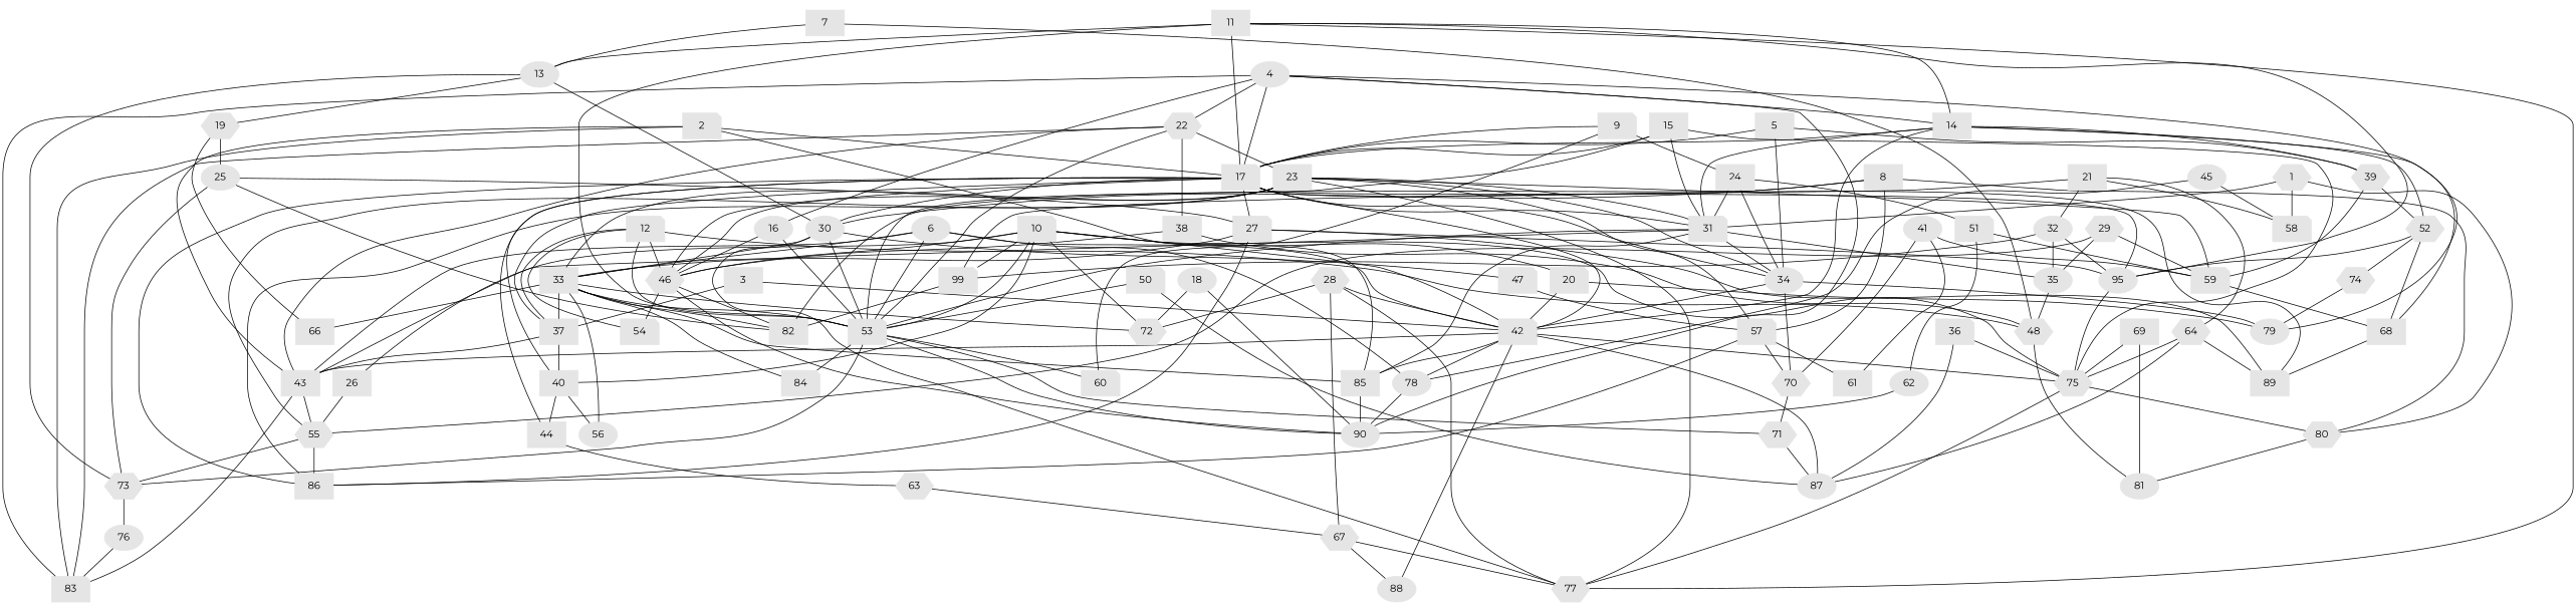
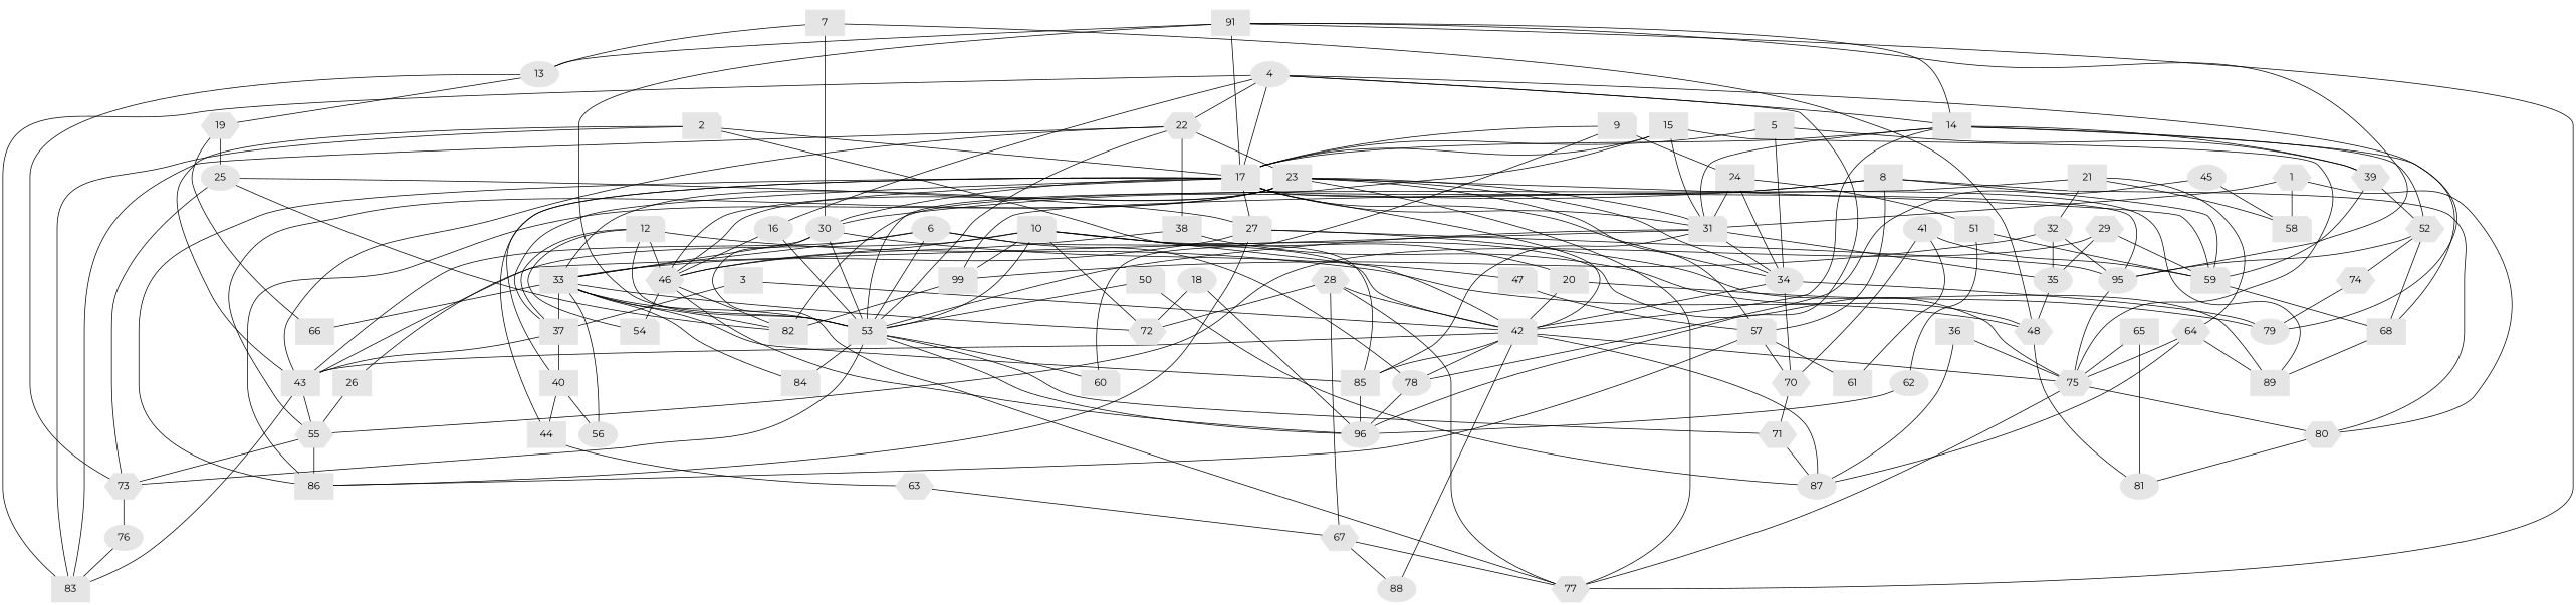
  graph {
    fontname=Montserrat
    node [color=gray90 fontname=Montserrat shape=box style=filled]
    edge [fontname=Montserrat weight=1.0]
    1 [shape=hexagon]
    31 [shape=note]
    58 [shape=note]
    80 [shape=hexagon]
    43
    85
    34 [shape=ellipse]
    53 [shape=note]
    35 [shape=ellipse]
    81 [shape=ellipse]
    2 [shape=note]
    17 [shape=note]
    83 [shape=note]
    37
    42 [shape=note]
    30 [shape=ellipse]
    40
    46 [shape=hexagon]
    n19 [label=95 shape=ellipse]
    27 [shape=note]
    44
    86
    89 [shape=note]
    55 [shape=hexagon]
-   90 [shape=ellipse]
+   90 [shape=ellipse label=96]
    3
    78 [shape=ellipse]
    75 [shape=hexagon]
    87 [shape=ellipse]
    88 [shape=ellipse]
    4 [shape=ellipse]
    14
    16 [shape=ellipse]
    22 [shape=hexagon]
    79 [shape=ellipse]
    39 [shape=hexagon]
    52 [shape=hexagon]
    68
    23
    38
    5
    70 [shape=hexagon]
    59 [shape=note]
    6 [shape=ellipse]
    33
    82
    72 [shape=hexagon]
    66
    56 [shape=ellipse]
    84 [shape=note]
    60 [shape=note]
    73 [shape=hexagon]
    71 [shape=hexagon]
    13 [shape=ellipse]
    7
    48 [shape=hexagon]
    19 [shape=hexagon]
    8
    57 [shape=note]
    77 [shape=hexagon]
    47 [shape=note]
    61
    9 [shape=note]
    24
    51 [shape=note]
    10 [shape=note]
    20 [shape=note]
    26
    n69 [label=99 shape=note]
    54 [shape=note]
-   11
+   11 [label=91]
    12 [shape=note]
    25 [shape=ellipse]
    76 [shape=ellipse]
    74 [shape=hexagon]
    15
    63 [shape=hexagon]
    18 [shape=ellipse]
    21
    32 [shape=ellipse]
    64 [shape=hexagon]
    62 [shape=ellipse]
    28 [shape=hexagon]
    67 [shape=hexagon]
    29 [shape=hexagon]
    36 [shape=note]
    41 [shape=ellipse]
    45 [shape=ellipse]
    50 [shape=note]
-   69
+   69 [label=65]
    1 -- 31
    1 -- 58
    1 -- 80
    31 -- 43 [weight=2.0]
    31 -- 85
    31 -- 34
    31 -- 53
    31 -- 35
    80 -- 81
    43 -- 83
    43 -- 55
    85 -- 90
    34 -- 42
    34 -- 79
    34 -- 70
    53 -- 90
    53 -- 84 [weight=2.0]
    53 -- 60
    53 -- 73
    53 -- 71
    35 -- 48
    2 -- 43
    2 -- 85
    2 -- 17
    2 -- 83
    17 -- 31
    17 -- 34
    17 -- 37
    17 -- 42 [weight=2.0]
    17 -- 30 [weight=2.0]
    17 -- 40
    17 -- 46
    17 -- n19
    17 -- 27
    17 -- 44
    17 -- 86
    17 -- 89
    37 -- 43
    37 -- 40
    42 -- 43
    42 -- 85
    42 -- 78
    42 -- 75
    42 -- 87
    42 -- 88 [weight=2.0]
    30 -- 53
    30 -- 33
    30 -- 77 [weight=2.0]
    30 -- 47
    40 -- 44
    40 -- 56
    46 -- 90
    46 -- 82
    46 -- 54
    n19 -- 75
    27 -- n19
    27 -- 86
    27 -- 89
    27 -- 33
    44 -- 63
    55 -- 86
    55 -- 73
    3 -- 37
    3 -- 42 [weight=2.0]
    78 -- 90
    75 -- 80
    75 -- 77
    4 -- 17
    4 -- 83 [weight=2.0]
    4 -- 90
    4 -- 14
    4 -- 16
    4 -- 22 [weight=2.0]
    4 -- 79
    14 -- 31 [weight=2.0]
    14 -- 17
    14 -- 42
    14 -- 39
    14 -- 52
    14 -- 68
    16 -- 53
    16 -- 46
    22 -- 43
    22 -- 53
    22 -- 83
    22 -- 23
    22 -- 38
    39 -- 52
    39 -- 59
    52 -- n19
    52 -- 68
    52 -- 74
    68 -- 89
    23 -- 31
    23 -- 34
    23 -- 46
    23 -- 86
    23 -- 55
    23 -- 59
    23 -- 33
    23 -- 57
    23 -- 77 [weight=2.0]
    38 -- 46
    38 -- 48
    5 -- 34
    5 -- 17
    5 -- 39
    70 -- 71
    59 -- 68
    6 -- 43
    6 -- 53
    6 -- 42
    6 -- 78
    6 -- 33
    33 -- 85
    33 -- 53
    33 -- 37
    33 -- 82
    33 -- 72
    33 -- 66
    33 -- 56
    33 -- 84
    73 -- 76
    71 -- 87
-   13 -- 30
+   7 -- 30
    13 -- 73
    13 -- 19
    7 -- 13
    7 -- 48
    48 -- 81
    19 -- 66
    19 -- 25
    8 -- 80
    8 -- 30
+   8 -- 59
    8 -- 82
    8 -- 57
    57 -- 86
    57 -- 70
    57 -- 61
    47 -- 57
    9 -- 17
    9 -- 60
    9 -- 24
    24 -- 31
    24 -- 34
    24 -- 51
    51 -- 59
    51 -- 62
    10 -- 53
    10 -- 42
-   10 -- 40
    10 -- 46 [weight=2.0]
    10 -- 75
    10 -- 72
    10 -- 20
    10 -- 26
    10 -- n69
    20 -- 42
    20 -- 79
    26 -- 55
    n69 -- 82
    11 -- 53
    11 -- 17 [weight=2.0]
    11 -- n19
    11 -- 14
    11 -- 13
    11 -- 77
    12 -- 53 [weight=3.0]
    12 -- 37
    12 -- 46
    12 -- 48
    12 -- 54
    25 -- 27
    25 -- 82
    25 -- 73
    76 -- 83
    74 -- 79
    15 -- 31
    15 -- 53
    15 -- 17
    15 -- 75
    63 -- 67
    18 -- 90
    18 -- 72
    21 -- 58
    21 -- n69
    21 -- 32
    21 -- 64
    32 -- 35
    32 -- n19
    32 -- n69
    64 -- 89
    64 -- 75
    64 -- 87
    62 -- 90
    28 -- 42
    28 -- 72
    28 -- 77
    28 -- 67
    67 -- 88
    67 -- 77
    29 -- 35
    29 -- 55
    29 -- 59
    36 -- 75
    36 -- 87
    41 -- 70
    41 -- 59
    41 -- 61
    45 -- 58
    45 -- 78
    50 -- 53
    50 -- 87
    69 -- 81
    69 -- 75
  }
